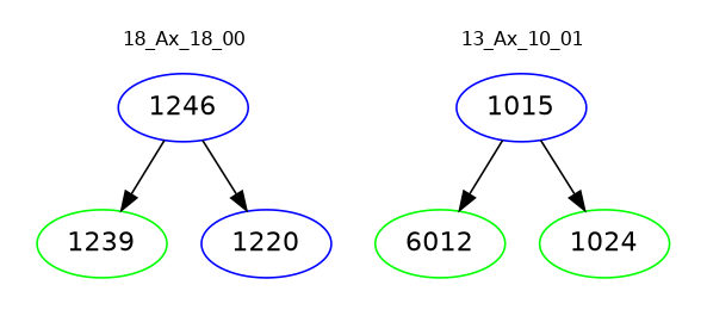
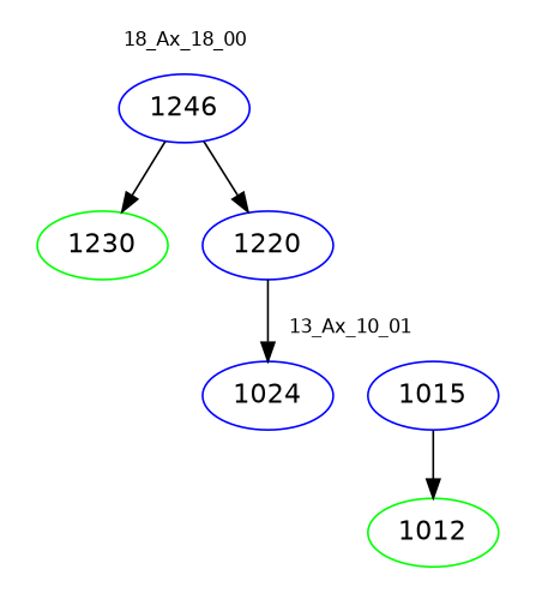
  digraph {
    fontname="DejaVu Sans"
    node [color=blue fontname="DejaVu Sans"]
    edge [color=black fontname="DejaVu Sans"]
    n1 [label=1246]
-   n2 [color=green label=1239]
+   n2 [color=green label=1230]
    n3 [label=1220]
    n4 [label=1015]
-   n5 [color=green label=6012]
-   n6 [color=green label=1024]
+   n5 [color=green label=1012]
+   n6 [label=1024]
    subgraph cluster_1 {
      color=white
      fontsize=10
      label="18_Ax_18_00"
      n1
      n2
      n3
    }
    subgraph cluster_2 {
      color=white
      fontsize=10
      label="13_Ax_10_01"
      n4
      n5
      n6
    }
    n1 -> n2
    n1 -> n3
    n4 -> n5
-   n4 -> n6
+   n3 -> n6
  }
